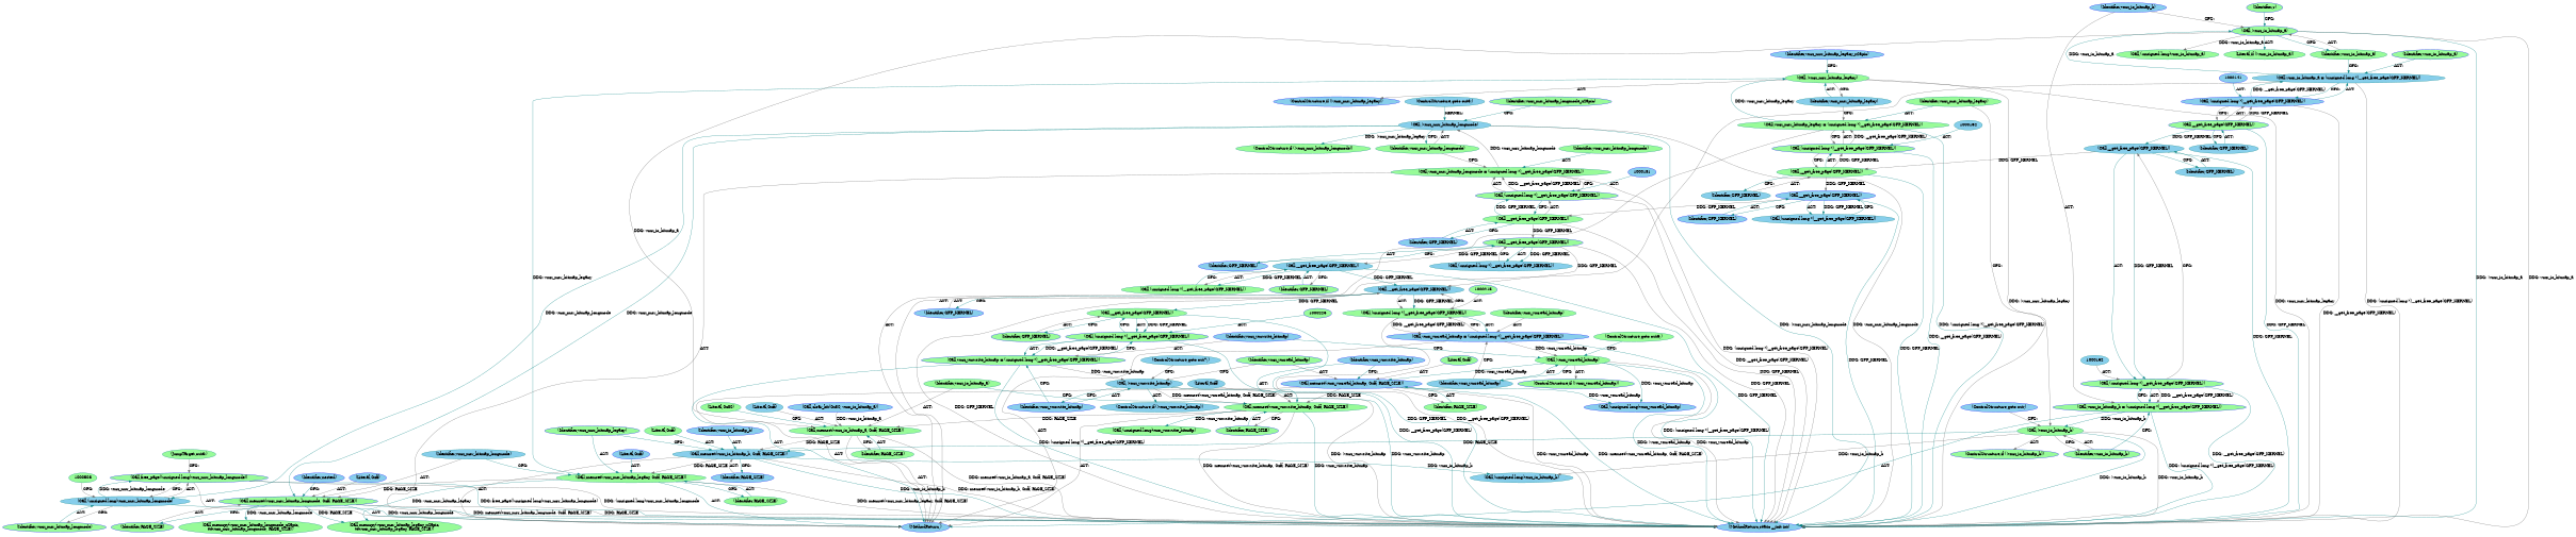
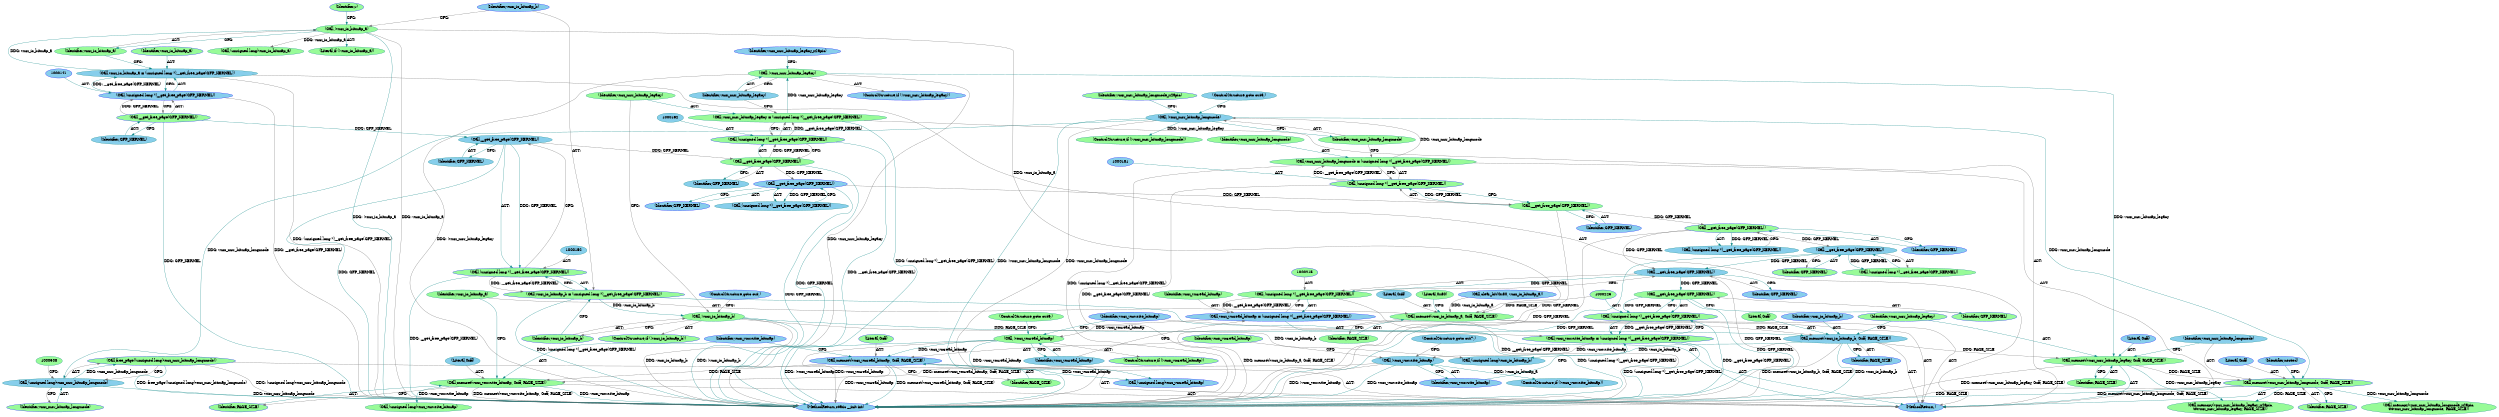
  digraph {
    node [color=teal fillcolor=palegreen style=filled]
    edge [color=teal]
    n1 [color=blue label="(Call,free_page((unsigned long)vmx_msr_bitmap_longmode))"]
    n2 [fillcolor=skyblue label="(Call,(unsigned long)vmx_msr_bitmap_longmode)"]
    n3 [color=blue fillcolor=skyblue label="(MethodReturn,)"]
    n4 [color=blue fillcolor=skyblue label="(MethodReturn,static __init int)"]
    n5 [color=blue label="(Identifier,vmx_msr_bitmap_longmode)"]
    n6 [fillcolor=skyblue label="(Call,!vmx_msr_bitmap_longmode)"]
    n7 [color=blue label="(Call,memset(vmx_msr_bitmap_longmode, 0xff, PAGE_SIZE))"]
    n8 [label="(Identifier,vmx_msr_bitmap_longmode)"]
    n9 [label="(ControlStructure,if (!vmx_msr_bitmap_longmode))"]
    n10 [color=blue label="(Identifier,PAGE_SIZE)"]
    n11 [label="(Call,memcpy(vmx_msr_bitmap_longmode_x2apic,\n\t\t\tvmx_msr_bitmap_longmode, PAGE_SIZE))"]
    n12 [label="(Call,memcpy(vmx_msr_bitmap_legacy_x2apic,\n\t\t\tvmx_msr_bitmap_legacy, PAGE_SIZE))"]
    n13 [label="(Call,vmx_msr_bitmap_longmode = (unsigned long *)__get_free_page(GFP_KERNEL))"]
    n14 [color=blue label="(Call,(unsigned long *)__get_free_page(GFP_KERNEL))"]
    n15 [label="(Call,__get_free_page(GFP_KERNEL))"]
    n16 [color=blue label="(Call,__get_free_page(GFP_KERNEL))"]
    n17 [color=blue fillcolor=skyblue label="(Identifier,GFP_KERNEL)"]
    n18 [fillcolor=skyblue label="(Call,__get_free_page(GFP_KERNEL))"]
    n19 [fillcolor=skyblue label="(Call,__get_free_page(GFP_KERNEL))"]
    n20 [color=blue fillcolor=skyblue label="(Identifier,GFP_KERNEL)"]
    n21 [fillcolor=skyblue label="(Call,(unsigned long *)__get_free_page(GFP_KERNEL))"]
    n22 [color=blue fillcolor=skyblue label="(Call,__get_free_page(GFP_KERNEL))"]
    n23 [color=blue fillcolor=skyblue label="(Identifier,GFP_KERNEL)"]
    n24 [fillcolor=skyblue label="(Call,(unsigned long *)__get_free_page(GFP_KERNEL))"]
    n25 [label="(Call,__get_free_page(GFP_KERNEL))"]
    n26 [color=blue label="(Call,(unsigned long *)__get_free_page(GFP_KERNEL))"]
    n27 [fillcolor=skyblue label="(Identifier,GFP_KERNEL)"]
    n28 [label="(Call,vmx_msr_bitmap_legacy = (unsigned long *)__get_free_page(GFP_KERNEL))"]
    n29 [fillcolor=skyblue label="(Call,__get_free_page(GFP_KERNEL))"]
    n30 [color=blue label="(Call,(unsigned long *)__get_free_page(GFP_KERNEL))"]
    n31 [fillcolor=skyblue label="(Identifier,GFP_KERNEL)"]
    n32 [color=blue label="(Call,vmx_io_bitmap_b = (unsigned long *)__get_free_page(GFP_KERNEL))"]
    n33 [color=blue label="(Call,__get_free_page(GFP_KERNEL))"]
    n34 [color=blue fillcolor=skyblue label="(Call,(unsigned long *)__get_free_page(GFP_KERNEL))"]
    n35 [fillcolor=skyblue label="(Identifier,GFP_KERNEL)"]
    n36 [fillcolor=skyblue label="(Call,vmx_io_bitmap_a = (unsigned long *)__get_free_page(GFP_KERNEL))"]
    n37 [label="(Call,memset(vmx_msr_bitmap_legacy, 0xff, PAGE_SIZE))"]
    n38 [label="(Identifier,PAGE_SIZE)"]
    n39 [label="(Call,!vmx_msr_bitmap_legacy)"]
    n40 [fillcolor=skyblue label="(Identifier,vmx_msr_bitmap_legacy)"]
    n41 [color=blue fillcolor=skyblue label="(ControlStructure,if (!vmx_msr_bitmap_legacy))"]
    n42 [fillcolor=skyblue label="(Call,memset(vmx_io_bitmap_b, 0xff, PAGE_SIZE))"]
    n43 [fillcolor=skyblue label="(Call,(unsigned long)vmx_io_bitmap_b)"]
    n44 [color=blue fillcolor=skyblue label="(Identifier,PAGE_SIZE)"]
    n45 [label="(Call,!vmx_io_bitmap_b)"]
    n46 [color=blue label="(Identifier,vmx_io_bitmap_b)"]
    n47 [color=blue label="(ControlStructure,if (!vmx_io_bitmap_b))"]
    n48 [label="(Call,memset(vmx_io_bitmap_a, 0xff, PAGE_SIZE))"]
    n49 [label="(Identifier,PAGE_SIZE)"]
    n50 [color=blue fillcolor=skyblue label="(Call,clear_bit(0x80, vmx_io_bitmap_a))"]
-   n51 [color=blue label="(Call,!vmx_io_bitmap_a)"]
+   n51 [label="(Call,!vmx_io_bitmap_a)"]
    n52 [label="(Call,(unsigned long)vmx_io_bitmap_a)"]
    n53 [label="(Literal,if (!vmx_io_bitmap_a))"]
    n54 [label="(Identifier,vmx_io_bitmap_a)"]
    n55 [label="(Call,memset(vmx_vmwrite_bitmap, 0xff, PAGE_SIZE))"]
    n56 [color=blue label="(Identifier,PAGE_SIZE)"]
    n57 [label="(Call,(unsigned long)vmx_vmwrite_bitmap)"]
    n58 [fillcolor=skyblue label="(Call,!vmx_vmwrite_bitmap)"]
    n59 [color=blue fillcolor=skyblue label="(Identifier,vmx_vmwrite_bitmap)"]
    n60 [fillcolor=skyblue label="(ControlStructure,if (!vmx_vmwrite_bitmap))"]
    n61 [color=blue label="(Call,vmx_vmwrite_bitmap = (unsigned long *)__get_free_page(GFP_KERNEL))"]
    n62 [color=blue label="(Call,(unsigned long *)__get_free_page(GFP_KERNEL))"]
    n63 [label="(Call,__get_free_page(GFP_KERNEL))"]
    n64 [color=blue label="(Identifier,GFP_KERNEL)"]
    n65 [label="(Call,(unsigned long *)__get_free_page(GFP_KERNEL))"]
    n66 [color=blue fillcolor=skyblue label="(Identifier,GFP_KERNEL)"]
    n67 [color=blue fillcolor=skyblue label="(Call,vmx_vmread_bitmap = (unsigned long *)__get_free_page(GFP_KERNEL))"]
    n68 [color=blue label="(Identifier,GFP_KERNEL)"]
    n69 [label="(Call,(unsigned long *)__get_free_page(GFP_KERNEL))"]
    n70 [color=blue fillcolor=skyblue label="(Call,memset(vmx_vmread_bitmap, 0xff, PAGE_SIZE))"]
    n71 [color=blue fillcolor=skyblue label="(Call,(unsigned long)vmx_vmread_bitmap)"]
    n72 [label="(Identifier,PAGE_SIZE)"]
    n73 [label="(Call,!vmx_vmread_bitmap)"]
    n74 [fillcolor=skyblue label="(Identifier,vmx_vmread_bitmap)"]
    n75 [color=blue label="(ControlStructure,if (!vmx_vmread_bitmap))"]
    n76 [label="(Identifier,vmx_msr_bitmap_legacy)"]
    n77 [color=blue label="(Identifier,vmx_io_bitmap_a)"]
-   n78 [label="(JumpTarget,out3:)"]
    n79 [fillcolor=skyblue label="(Literal,0xff)"]
    n80 [color=blue fillcolor=skyblue label="(Identifier,vmx_vmwrite_bitmap)"]
    n81 [fillcolor=skyblue label="(Literal,0xff)"]
    n82 [fillcolor=skyblue label="(ControlStructure,goto out7;)"]
    n83 [color=blue fillcolor=skyblue label="(Literal,0xff)"]
    n84 [color=blue label="(Identifier,vmx_msr_bitmap_longmode_x2apic)"]
    n85 [color=blue label="(Identifier,r)"]
    n86 [fillcolor=skyblue label="(Identifier,vmx_msr_bitmap_longmode)"]
    n87 [fillcolor=skyblue label="(ControlStructure,goto out3;)"]
    n88 [label="(Identifier,vmx_vmread_bitmap)"]
    n89 [color=blue fillcolor=skyblue label="(Literal,0xff)"]
    n90 [label="(Literal,0xff)"]
    n91 [label="(ControlStructure,goto out6;)"]
    n92 [color=blue fillcolor=skyblue label="(Identifier,nested)"]
    n93 [label="(Identifier,vmx_io_bitmap_a)"]
    n94 [color=blue label="(Identifier,vmx_vmread_bitmap)"]
    n95 [color=blue fillcolor=skyblue label="(Identifier,vmx_io_bitmap_b)"]
    n96 [label="(Literal,0x80)"]
    n97 [color=blue label="(Literal,0xff)"]
    n98 [label="(Identifier,vmx_msr_bitmap_longmode)"]
    n99 [color=blue fillcolor=skyblue label="(Identifier,vmx_io_bitmap_b)"]
    n100 [color=blue fillcolor=skyblue label="(Identifier,vmx_msr_bitmap_legacy_x2apic)"]
    n101 [color=blue fillcolor=skyblue label="(ControlStructure,goto out;)"]
    n102 [color=blue label="(Identifier,vmx_msr_bitmap_legacy)"]
    n103 [color=blue fillcolor=skyblue label="(Identifier,vmx_vmwrite_bitmap)"]
    1000508
    n105 [color=blue fillcolor=skyblue label=1000181]
    1000162 [fillcolor=skyblue]
    1000152 [fillcolor=skyblue]
    1000141 [color=blue fillcolor=skyblue]
    1000225 [color=blue]
    1000215 [color=blue]
    n1 -> n2 [color=gray40 label="CFG: "]
    n1 -> n3 [color=gray40 label="AST: "]
    n1 -> n4 [label="DDG: free_page((unsigned long)vmx_msr_bitmap_longmode)"]
    n1 -> n4 [color=gray40 label="DDG: (unsigned long)vmx_msr_bitmap_longmode"]
    n2 -> n1 [color=gray40 label="AST: "]
    n2 -> n1 [label="DDG: vmx_msr_bitmap_longmode"]
    n2 -> n4 [label="DDG: vmx_msr_bitmap_longmode"]
    n2 -> n5 [color=gray40 label="CFG: "]
    n5 -> n2 [label="AST: "]
    n6 -> n2 [label="DDG: vmx_msr_bitmap_longmode"]
    n6 -> n4 [label="DDG: !vmx_msr_bitmap_longmode"]
    n6 -> n4 [color=gray40 label="DDG: vmx_msr_bitmap_longmode"]
    n6 -> n7 [label="DDG: vmx_msr_bitmap_longmode"]
    n6 -> n8 [label="CFG: "]
    n6 -> n9 [label="DDG: !vmx_msr_bitmap_legacy"]
    n7 -> n3 [label="AST: "]
    n7 -> n4 [label="DDG: memset(vmx_msr_bitmap_longmode, 0xff, PAGE_SIZE)"]
    n7 -> n4 [color=gray40 label="DDG: PAGE_SIZE"]
    n7 -> n10 [label="CFG: "]
    n7 -> n11 [label="DDG: vmx_msr_bitmap_longmode"]
    n7 -> n12 [label="DDG: PAGE_SIZE"]
    n8 -> n6 [color=gray40 label="AST: "]
    n8 -> n13 [color=gray40 label="CFG: "]
    n10 -> n7 [color=gray40 label="AST: "]
    n13 -> n3 [color=gray40 label="AST: "]
    n13 -> n4 [color=gray40 label="DDG: (unsigned long *)__get_free_page(GFP_KERNEL)"]
    n13 -> n6 [color=gray40 label="DDG: vmx_msr_bitmap_longmode"]
    n13 -> n14 [color=gray40 label="CFG: "]
    n14 -> n4 [color=gray40 label="DDG: __get_free_page(GFP_KERNEL)"]
    n14 -> n13 [color=gray40 label="AST: "]
    n14 -> n13 [color=gray40 label="DDG: __get_free_page(GFP_KERNEL)"]
    n14 -> n15 [label="CFG: "]
    n15 -> n4 [color=gray40 label="DDG: GFP_KERNEL"]
    n15 -> n14 [color=gray40 label="AST: "]
    n15 -> n14 [label="DDG: GFP_KERNEL"]
    n15 -> n16 [color=gray40 label="DDG: GFP_KERNEL"]
    n15 -> n17 [label="CFG: "]
    n16 -> n4 [color=gray40 label="DDG: GFP_KERNEL"]
    n16 -> n18 [color=gray40 label="DDG: GFP_KERNEL"]
    n16 -> n19 [color=gray40 label="DDG: GFP_KERNEL"]
    n16 -> n20 [label="CFG: "]
    n16 -> n21 [label="AST: "]
    n16 -> n21 [label="DDG: GFP_KERNEL"]
    n17 -> n15 [label="AST: "]
    n18 -> n4 [color=gray40 label="DDG: GFP_KERNEL"]
    n18 -> n63 [label="DDG: GFP_KERNEL"]
    n18 -> n65 [color=gray40 label="AST: "]
    n18 -> n65 [label="DDG: GFP_KERNEL"]
    n18 -> n66 [label="CFG: "]
    n19 -> n4 [label="DDG: GFP_KERNEL"]
    n19 -> n18 [label="DDG: GFP_KERNEL"]
    n19 -> n68 [color=gray40 label="CFG: "]
    n19 -> n69 [color=gray40 label="AST: "]
    n19 -> n69 [label="DDG: GFP_KERNEL"]
    n20 -> n16 [label="AST: "]
    n21 -> n16 [color=gray40 label="CFG: "]
    n22 -> n4 [label="DDG: GFP_KERNEL"]
    n22 -> n15 [color=gray40 label="DDG: GFP_KERNEL"]
    n22 -> n23 [label="CFG: "]
    n22 -> n24 [label="AST: "]
    n22 -> n24 [label="DDG: GFP_KERNEL"]
    n23 -> n22 [label="AST: "]
    n24 -> n22 [label="CFG: "]
    n25 -> n4 [label="DDG: GFP_KERNEL"]
    n25 -> n22 [color=gray40 label="DDG: GFP_KERNEL"]
    n25 -> n26 [label="AST: "]
    n25 -> n26 [color=gray40 label="DDG: GFP_KERNEL"]
    n25 -> n27 [label="CFG: "]
    n26 -> n4 [label="DDG: __get_free_page(GFP_KERNEL)"]
    n26 -> n25 [color=gray40 label="CFG: "]
    n26 -> n28 [color=gray40 label="AST: "]
    n26 -> n28 [color=gray40 label="DDG: __get_free_page(GFP_KERNEL)"]
    n27 -> n25 [color=gray40 label="AST: "]
    n28 -> n3 [color=gray40 label="AST: "]
    n28 -> n4 [label="DDG: (unsigned long *)__get_free_page(GFP_KERNEL)"]
    n28 -> n26 [color=gray40 label="CFG: "]
    n28 -> n39 [label="DDG: vmx_msr_bitmap_legacy"]
    n29 -> n4 [label="DDG: GFP_KERNEL"]
    n29 -> n25 [color=gray40 label="DDG: GFP_KERNEL"]
    n29 -> n30 [label="AST: "]
    n29 -> n30 [label="DDG: GFP_KERNEL"]
    n29 -> n31 [label="CFG: "]
    n30 -> n4 [label="DDG: __get_free_page(GFP_KERNEL)"]
    n30 -> n29 [color=gray40 label="CFG: "]
    n30 -> n32 [label="AST: "]
    n30 -> n32 [color=gray40 label="DDG: __get_free_page(GFP_KERNEL)"]
    n31 -> n29 [label="AST: "]
    n32 -> n3 [label="AST: "]
    n32 -> n4 [label="DDG: (unsigned long *)__get_free_page(GFP_KERNEL)"]
    n32 -> n30 [label="CFG: "]
    n32 -> n45 [label="DDG: vmx_io_bitmap_b"]
    n33 -> n4 [label="DDG: GFP_KERNEL"]
    n33 -> n29 [label="DDG: GFP_KERNEL"]
    n33 -> n34 [color=gray40 label="AST: "]
    n33 -> n34 [color=gray40 label="DDG: GFP_KERNEL"]
    n33 -> n35 [label="CFG: "]
    n34 -> n4 [color=gray40 label="DDG: __get_free_page(GFP_KERNEL)"]
    n34 -> n33 [color=gray40 label="CFG: "]
    n34 -> n36 [label="AST: "]
    n34 -> n36 [label="DDG: __get_free_page(GFP_KERNEL)"]
    n35 -> n33 [label="AST: "]
    n36 -> n3 [color=gray40 label="AST: "]
    n36 -> n4 [color=gray40 label="DDG: (unsigned long *)__get_free_page(GFP_KERNEL)"]
    n36 -> n34 [label="CFG: "]
    n36 -> n51 [label="DDG: vmx_io_bitmap_a"]
    n37 -> n3 [label="AST: "]
    n37 -> n4 [color=gray40 label="DDG: memset(vmx_msr_bitmap_legacy, 0xff, PAGE_SIZE)"]
    n37 -> n7 [color=gray40 label="DDG: PAGE_SIZE"]
    n37 -> n12 [label="DDG: vmx_msr_bitmap_legacy"]
    n37 -> n38 [label="CFG: "]
    n38 -> n37 [label="AST: "]
    n39 -> n4 [color=gray40 label="DDG: !vmx_msr_bitmap_legacy"]
    n39 -> n4 [color=gray40 label="DDG: vmx_msr_bitmap_legacy"]
    n39 -> n37 [label="DDG: vmx_msr_bitmap_legacy"]
    n39 -> n40 [color=gray40 label="CFG: "]
    n39 -> n41 [color=gray40 label="AST: "]
    n40 -> n28 [color=gray40 label="CFG: "]
    n40 -> n39 [label="AST: "]
    n42 -> n3 [color=gray40 label="AST: "]
    n42 -> n4 [label="DDG: vmx_io_bitmap_b"]
    n42 -> n4 [color=gray40 label="DDG: memset(vmx_io_bitmap_b, 0xff, PAGE_SIZE)"]
    n42 -> n37 [color=gray40 label="DDG: PAGE_SIZE"]
    n42 -> n43 [label="DDG: vmx_io_bitmap_b"]
    n42 -> n44 [label="CFG: "]
    n44 -> n42 [color=gray40 label="AST: "]
    n45 -> n4 [color=gray40 label="DDG: vmx_io_bitmap_b"]
    n45 -> n4 [label="DDG: !vmx_io_bitmap_b"]
    n45 -> n42 [label="DDG: PAGE_SIZE"]
    n45 -> n43 [color=gray40 label="DDG: vmx_io_bitmap_b"]
    n45 -> n46 [color=gray40 label="CFG: "]
    n45 -> n47 [color=gray40 label="AST: "]
    n46 -> n32 [label="CFG: "]
    n46 -> n45 [color=gray40 label="AST: "]
    n48 -> n3 [color=gray40 label="AST: "]
    n48 -> n4 [color=gray40 label="DDG: memset(vmx_io_bitmap_a, 0xff, PAGE_SIZE)"]
    n48 -> n42 [color=gray40 label="DDG: PAGE_SIZE"]
    n48 -> n49 [color=gray40 label="CFG: "]
    n49 -> n48 [label="AST: "]
    n50 -> n48 [color=gray40 label="DDG: vmx_io_bitmap_a"]
    n51 -> n4 [label="DDG: !vmx_io_bitmap_a"]
    n51 -> n4 [color=gray40 label="DDG: vmx_io_bitmap_a"]
    n51 -> n48 [color=gray40 label="DDG: vmx_io_bitmap_a"]
    n51 -> n52 [color=gray40 label="DDG: vmx_io_bitmap_a"]
    n51 -> n53 [label="AST: "]
    n51 -> n54 [label="CFG: "]
    n54 -> n36 [label="CFG: "]
    n54 -> n51 [color=gray40 label="AST: "]
    n55 -> n3 [color=gray40 label="AST: "]
    n55 -> n4 [label="DDG: vmx_vmwrite_bitmap"]
    n55 -> n4 [color=gray40 label="DDG: memset(vmx_vmwrite_bitmap, 0xff, PAGE_SIZE)"]
-   n55 -> n48 [color=gray40 label="DDG: PAGE_SIZE"]
+   1000225 -> n48 [color=gray40 label="DDG: PAGE_SIZE"]
    n55 -> n56 [color=gray40 label="CFG: "]
    n55 -> n57 [label="DDG: vmx_vmwrite_bitmap"]
    n56 -> n55 [label="AST: "]
    n58 -> n4 [color=gray40 label="DDG: !vmx_vmwrite_bitmap"]
    n58 -> n4 [label="DDG: vmx_vmwrite_bitmap"]
    n58 -> n55 [color=gray40 label="DDG: memset(vmx_vmread_bitmap, 0xff, PAGE_SIZE)"]
    n58 -> n59 [label="CFG: "]
-   n58 -> n60 [label="AST: "]
+   n58 -> n60 [label="DDG: !vmx_io_bitmap_a"]
    n59 -> n58 [label="AST: "]
    n59 -> n61 [label="CFG: "]
    n61 -> n3 [label="AST: "]
    n61 -> n4 [label="DDG: (unsigned long *)__get_free_page(GFP_KERNEL)"]
    n61 -> n58 [color=gray40 label="DDG: vmx_vmwrite_bitmap"]
    n61 -> n62 [label="CFG: "]
    n62 -> n4 [label="DDG: __get_free_page(GFP_KERNEL)"]
    n62 -> n61 [label="AST: "]
    n62 -> n61 [label="DDG: __get_free_page(GFP_KERNEL)"]
    n62 -> n63 [label="CFG: "]
    n63 -> n4 [label="DDG: GFP_KERNEL"]
    n63 -> n62 [label="AST: "]
    n63 -> n62 [label="DDG: GFP_KERNEL"]
    n63 -> n64 [label="CFG: "]
    n64 -> n63 [color=gray40 label="AST: "]
    n65 -> n4 [color=gray40 label="DDG: __get_free_page(GFP_KERNEL)"]
    n65 -> n18 [color=gray40 label="CFG: "]
    n65 -> n67 [label="AST: "]
    n65 -> n67 [color=gray40 label="DDG: __get_free_page(GFP_KERNEL)"]
    n66 -> n18 [color=gray40 label="AST: "]
    n67 -> n3 [color=gray40 label="AST: "]
    n67 -> n4 [label="DDG: (unsigned long *)__get_free_page(GFP_KERNEL)"]
    n67 -> n65 [color=gray40 label="CFG: "]
    n67 -> n73 [color=gray40 label="DDG: vmx_vmread_bitmap"]
    n68 -> n19 [label="AST: "]
    n69 -> n19 [label="CFG: "]
    n70 -> n3 [color=gray40 label="AST: "]
    n70 -> n4 [color=gray40 label="DDG: vmx_vmread_bitmap"]
    n70 -> n4 [label="DDG: memset(vmx_vmread_bitmap, 0xff, PAGE_SIZE)"]
    n70 -> n55 [color=gray40 label="DDG: PAGE_SIZE"]
    n70 -> n71 [label="DDG: vmx_vmread_bitmap"]
    n70 -> n72 [color=gray40 label="CFG: "]
    n72 -> n70 [label="AST: "]
    n73 -> n4 [label="DDG: !vmx_vmread_bitmap"]
    n73 -> n4 [color=gray40 label="DDG: vmx_vmread_bitmap"]
    n73 -> n70 [label="DDG: vmx_vmread_bitmap"]
    n73 -> n71 [label="DDG: vmx_vmread_bitmap"]
    n73 -> n74 [label="CFG: "]
    n73 -> n75 [color=gray40 label="AST: "]
    n74 -> n67 [color=gray40 label="CFG: "]
    n74 -> n73 [label="AST: "]
    n76 -> n28 [label="AST: "]
    n76 -> n45 [color=gray40 label="CFG: "]
    n77 -> n36 [label="AST: "]
-   n78 -> n1 [color=gray40 label="CFG: "]
    n79 -> n48 [color=gray40 label="AST: "]
    n80 -> n61 [color=gray40 label="AST: "]
    n80 -> n73 [label="CFG: "]
    n81 -> n55 [color=gray40 label="AST: "]
    n82 -> n58 [color=gray40 label="CFG: "]
    n83 -> n37 [label="AST: "]
    n84 -> n6 [label="CFG: "]
    n85 -> n51 [label="CFG: "]
    n86 -> n7 [color=gray40 label="AST: "]
    n86 -> n37 [label="CFG: "]
-   n87 -> n6 [label="KERNEL: "]
+   n87 -> n6 [label="CFG: "]
    n88 -> n67 [color=gray40 label="AST: "]
    n89 -> n7 [color=gray40 label="AST: "]
    n90 -> n42 [label="AST: "]
    n91 -> n73 [label="CFG: "]
    n92 -> n7 [label="CFG: "]
    n93 -> n48 [color=gray40 label="AST: "]
    n93 -> n55 [label="CFG: "]
    n94 -> n58 [color=gray40 label="CFG: "]
    n94 -> n70 [color=gray40 label="AST: "]
    n95 -> n32 [color=gray40 label="AST: "]
    n95 -> n51 [color=gray40 label="CFG: "]
    n96 -> n48 [label="CFG: "]
    n97 -> n70 [color=gray40 label="AST: "]
    n98 -> n13 [label="AST: "]
    n99 -> n42 [label="AST: "]
    n100 -> n39 [label="CFG: "]
    n101 -> n45 [color=gray40 label="CFG: "]
    n102 -> n37 [label="AST: "]
    n102 -> n42 [label="CFG: "]
    n103 -> n55 [label="AST: "]
    n103 -> n70 [label="CFG: "]
    1000508 -> n2 [color=gray40 label="CFG: "]
    n105 -> n14 [label="AST: "]
    1000162 -> n26 [label="AST: "]
    1000152 -> n30 [color=gray40 label="AST: "]
    1000141 -> n34 [label="AST: "]
    1000225 -> n62 [label="AST: "]
    1000215 -> n65 [color=gray40 label="AST: "]
  }
